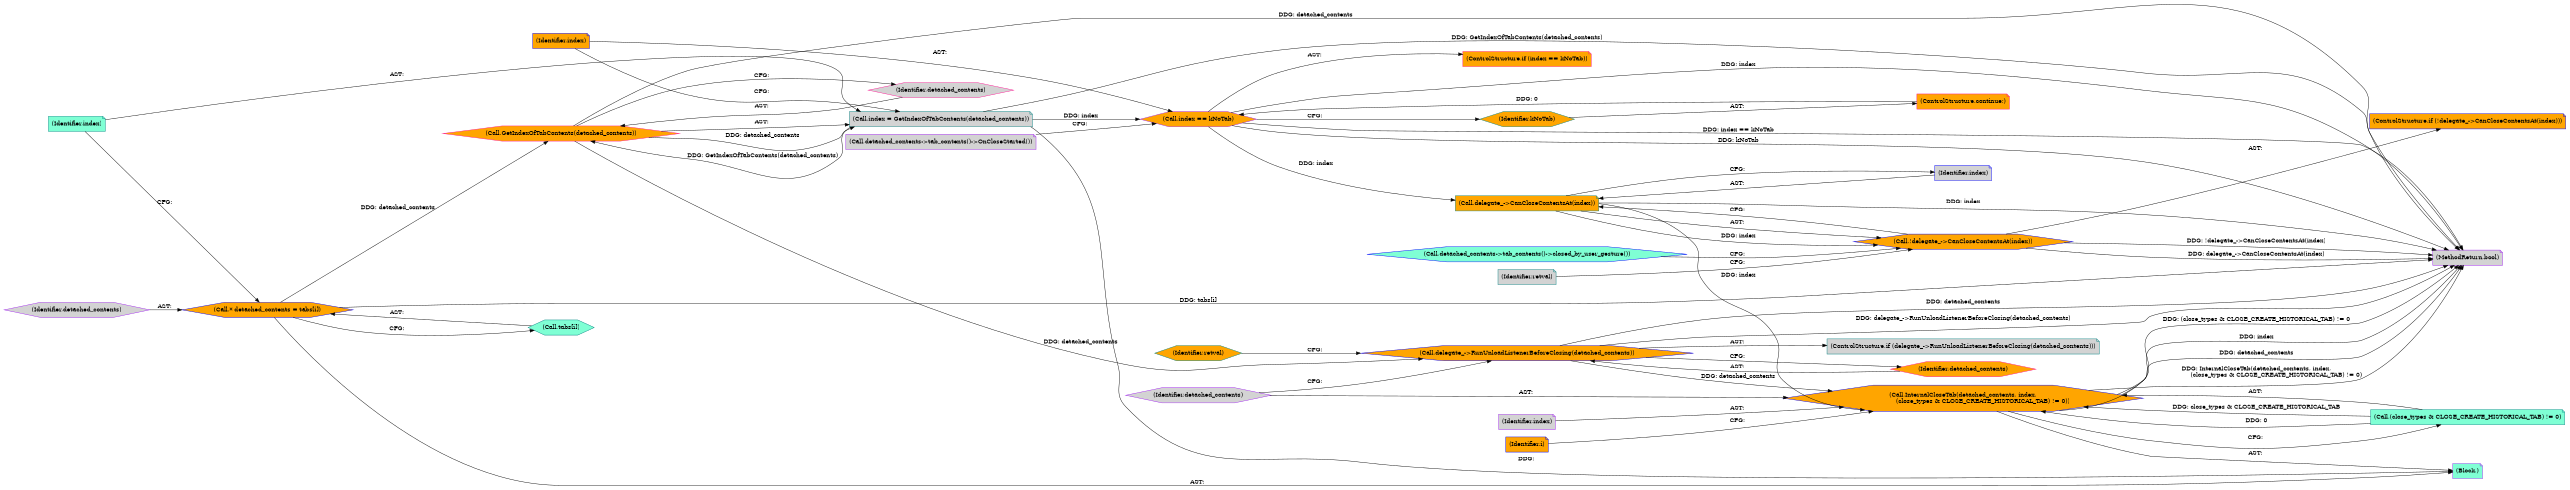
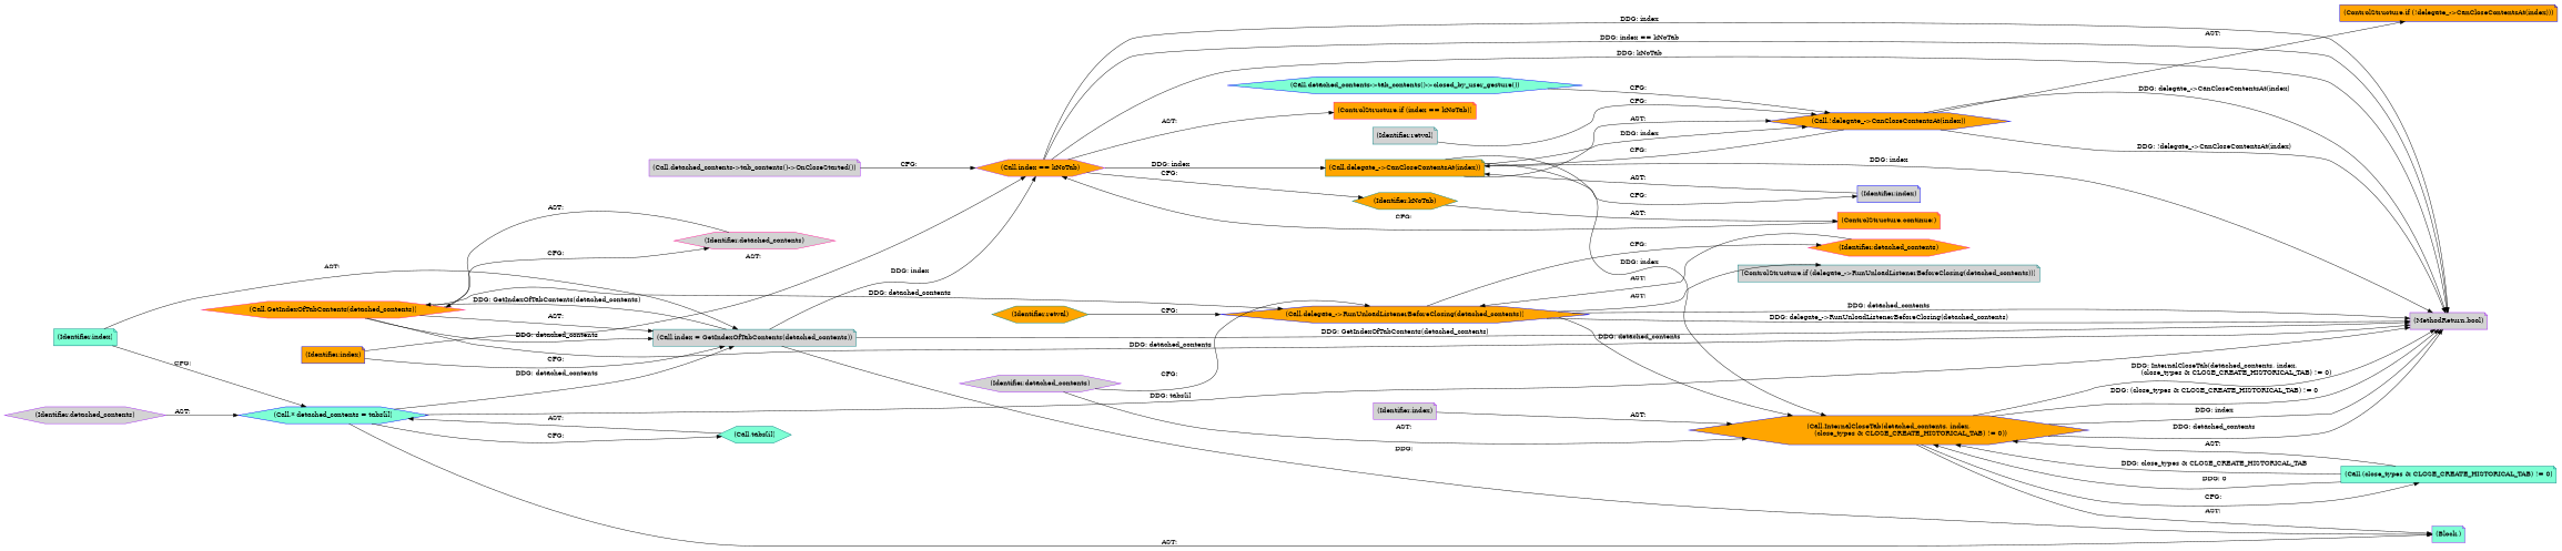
  digraph {
    rankdir=LR
    node [color=teal fillcolor=orange shape=note style=filled]
    n1 [color=deeppink label="(Call,GetIndexOfTabContents(detached_contents))" shape=hexagon]
    n2 [fillcolor=lightgrey label="(Call,index = GetIndexOfTabContents(detached_contents))"]
    n3 [color=blue label="(Call,delegate_->RunUnloadListenerBeforeClosing(detached_contents))" shape=hexagon]
    n4 [color=deeppink fillcolor=lightgrey label="(Identifier,detached_contents)" shape=hexagon]
    n5 [color=purple fillcolor=lightgrey label="(MethodReturn,bool)"]
    n6 [color=purple fillcolor=aquamarine label="(Block,)"]
    n7 [color=purple label="(Call,index == kNoTab)" shape=hexagon]
    n8 [color=blue label="(Call,InternalCloseTab(detached_contents, index,\n                     (close_types & CLOSE_CREATE_HISTORICAL_TAB) != 0))" shape=hexagon]
    n9 [fillcolor=lightgrey label="(ControlStructure,if (delegate_->RunUnloadListenerBeforeClosing(detached_contents)))"]
    n10 [color=deeppink label="(Identifier,detached_contents)" shape=hexagon]
-   n11 [color=blue label="(Call,* detached_contents = tabs[i])" shape=hexagon]
+   n11 [color=blue fillcolor=aquamarine label="(Call,* detached_contents = tabs[i])" shape=hexagon]
    n12 [fillcolor=aquamarine label="(Call,tabs[i])" shape=hexagon]
    n13 [label="(Call,delegate_->CanCloseContentsAt(index))"]
    n14 [label="(Identifier,kNoTab)" shape=hexagon]
    n15 [color=deeppink label="(ControlStructure,if (index == kNoTab))"]
    n16 [color=blue label="(Call,!delegate_->CanCloseContentsAt(index))" shape=hexagon]
    n17 [color=blue fillcolor=lightgrey label="(Identifier,index)"]
    n18 [color=deeppink label="(ControlStructure,continue;)"]
    n19 [color=blue label="(ControlStructure,if (!delegate_->CanCloseContentsAt(index)))"]
    n20 [fillcolor=aquamarine label="(Call,(close_types & CLOSE_CREATE_HISTORICAL_TAB) != 0)"]
    n21 [color=blue fillcolor=aquamarine label="(Call,detached_contents->tab_contents()->closed_by_user_gesture())" shape=hexagon]
    n22 [color=purple fillcolor=lightgrey label="(Call,detached_contents->tab_contents()->OnCloseStarted())"]
    n23 [fillcolor=lightgrey label="(Identifier,retval)"]
    n24 [fillcolor=aquamarine label="(Identifier,index)"]
    n25 [color=blue label="(Identifier,index)"]
    n26 [color=purple fillcolor=lightgrey label="(Identifier,index)"]
    n27 [color=purple fillcolor=lightgrey label="(Identifier,detached_contents)" shape=hexagon]
    n28 [label="(Identifier,retval)" shape=hexagon]
-   n29 [color=blue label="(Identifier,i)"]
    n30 [color=purple fillcolor=lightgrey label="(Identifier,detached_contents)" shape=hexagon]
    n1 -> n2 [label="AST: "]
    n1 -> n2 [label="DDG: detached_contents"]
    n1 -> n3 [label="DDG: detached_contents"]
    n1 -> n4 [label="CFG: "]
    n1 -> n5 [label="DDG: detached_contents"]
    n2 -> n1 [label="DDG: GetIndexOfTabContents(detached_contents)"]
    n2 -> n5 [label="DDG: GetIndexOfTabContents(detached_contents)"]
    n2 -> n6 [label="DDG: "]
    n2 -> n7 [label="DDG: index"]
    n3 -> n5 [label="DDG: detached_contents"]
    n3 -> n5 [label="DDG: delegate_->RunUnloadListenerBeforeClosing(detached_contents)"]
    n3 -> n8 [label="DDG: detached_contents"]
    n3 -> n9 [label="AST: "]
    n3 -> n10 [label="CFG: "]
    n4 -> n1 [label="AST: "]
    n7 -> n5 [label="DDG: index"]
    n7 -> n5 [label="DDG: index == kNoTab"]
    n7 -> n5 [label="DDG: kNoTab"]
    n7 -> n13 [label="DDG: index"]
    n7 -> n14 [label="CFG: "]
    n7 -> n15 [label="AST: "]
    n8 -> n5 [label="DDG: (close_types & CLOSE_CREATE_HISTORICAL_TAB) != 0"]
    n8 -> n5 [label="DDG: index"]
    n8 -> n5 [label="DDG: detached_contents"]
    n8 -> n5 [label="DDG: InternalCloseTab(detached_contents, index,\n                     (close_types & CLOSE_CREATE_HISTORICAL_TAB) != 0)"]
    n8 -> n6 [label="AST: "]
    n8 -> n20 [label="CFG: "]
    n10 -> n3 [label="AST: "]
-   n11 -> n1 [label="DDG: detached_contents"]
+   n11 -> n2 [label="DDG: detached_contents"]
    n11 -> n5 [label="DDG: tabs[i]"]
    n11 -> n6 [label="AST: "]
    n11 -> n12 [label="CFG: "]
    n12 -> n11 [label="AST: "]
    n13 -> n5 [label="DDG: index"]
    n13 -> n8 [label="DDG: index"]
    n13 -> n16 [label="AST: "]
    n13 -> n16 [label="DDG: index"]
    n13 -> n17 [label="CFG: "]
    n14 -> n18 [label="AST: "]
    n16 -> n5 [label="DDG: delegate_->CanCloseContentsAt(index)"]
    n16 -> n5 [label="DDG: !delegate_->CanCloseContentsAt(index)"]
    n16 -> n13 [label="CFG: "]
    n16 -> n19 [label="AST: "]
    n17 -> n13 [label="AST: "]
-   n18 -> n7 [label="DDG: 0"]
+   n18 -> n7 [label="CFG: "]
    n20 -> n8 [label="AST: "]
    n20 -> n8 [label="DDG: close_types & CLOSE_CREATE_HISTORICAL_TAB"]
    n20 -> n8 [label="DDG: 0"]
    n21 -> n16 [label="CFG: "]
    n22 -> n7 [label="CFG: "]
    n23 -> n16 [label="CFG: "]
    n24 -> n2 [label="AST: "]
    n24 -> n11 [label="CFG: "]
    n25 -> n2 [label="CFG: "]
    n25 -> n7 [label="AST: "]
    n26 -> n8 [label="AST: "]
    n27 -> n11 [label="AST: "]
    n28 -> n3 [label="CFG: "]
-   n29 -> n8 [label="CFG: "]
    n30 -> n3 [label="CFG: "]
    n30 -> n8 [label="AST: "]
  }
